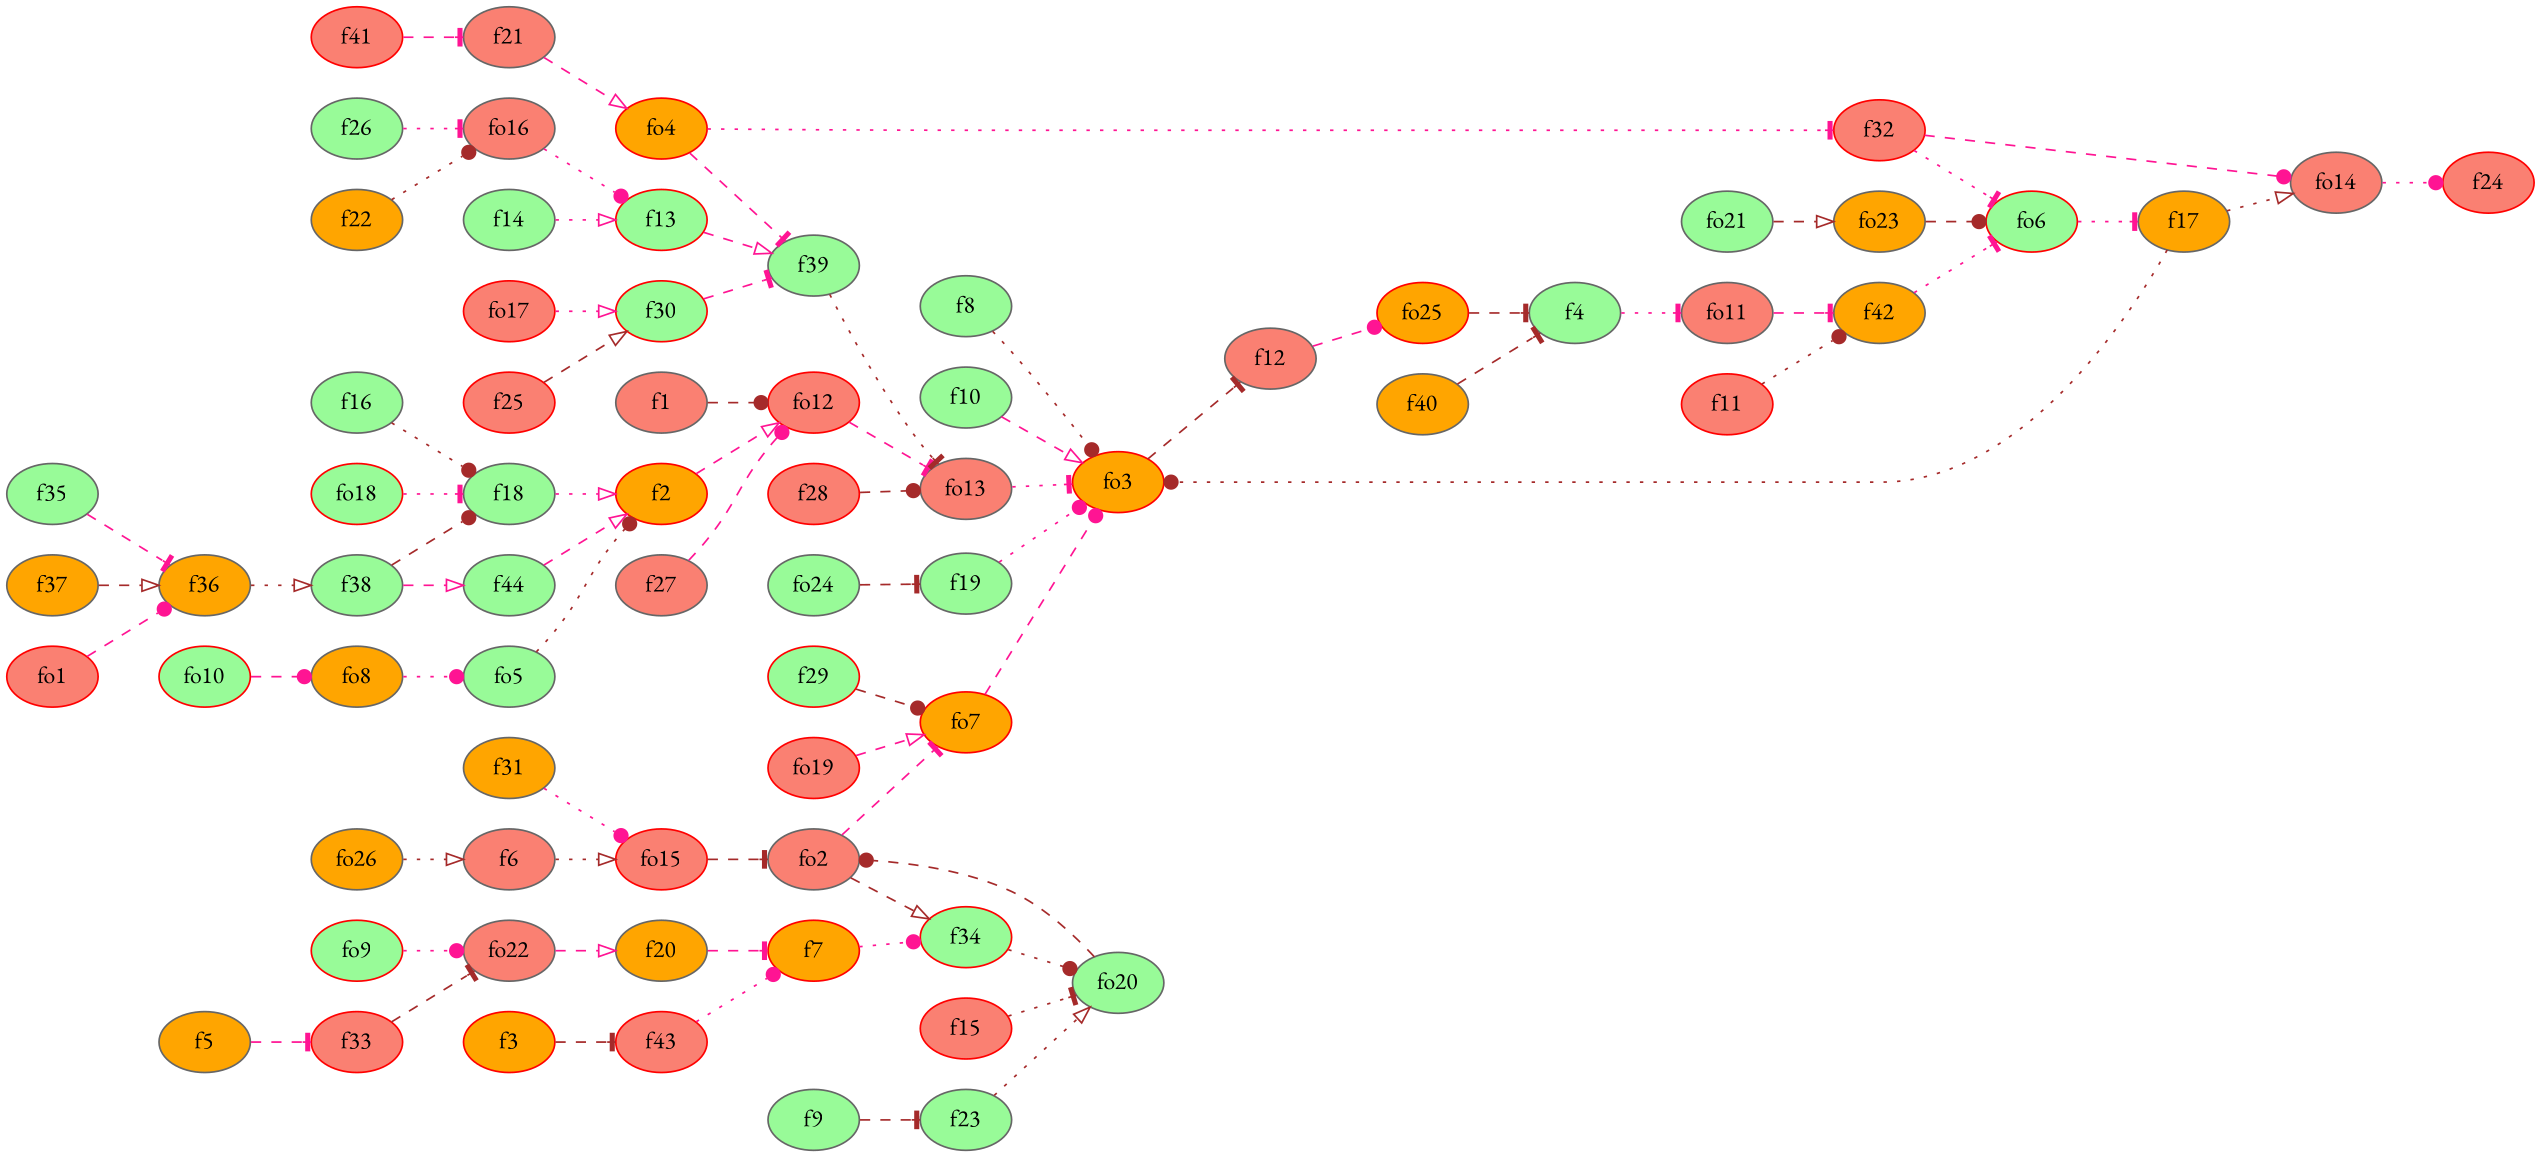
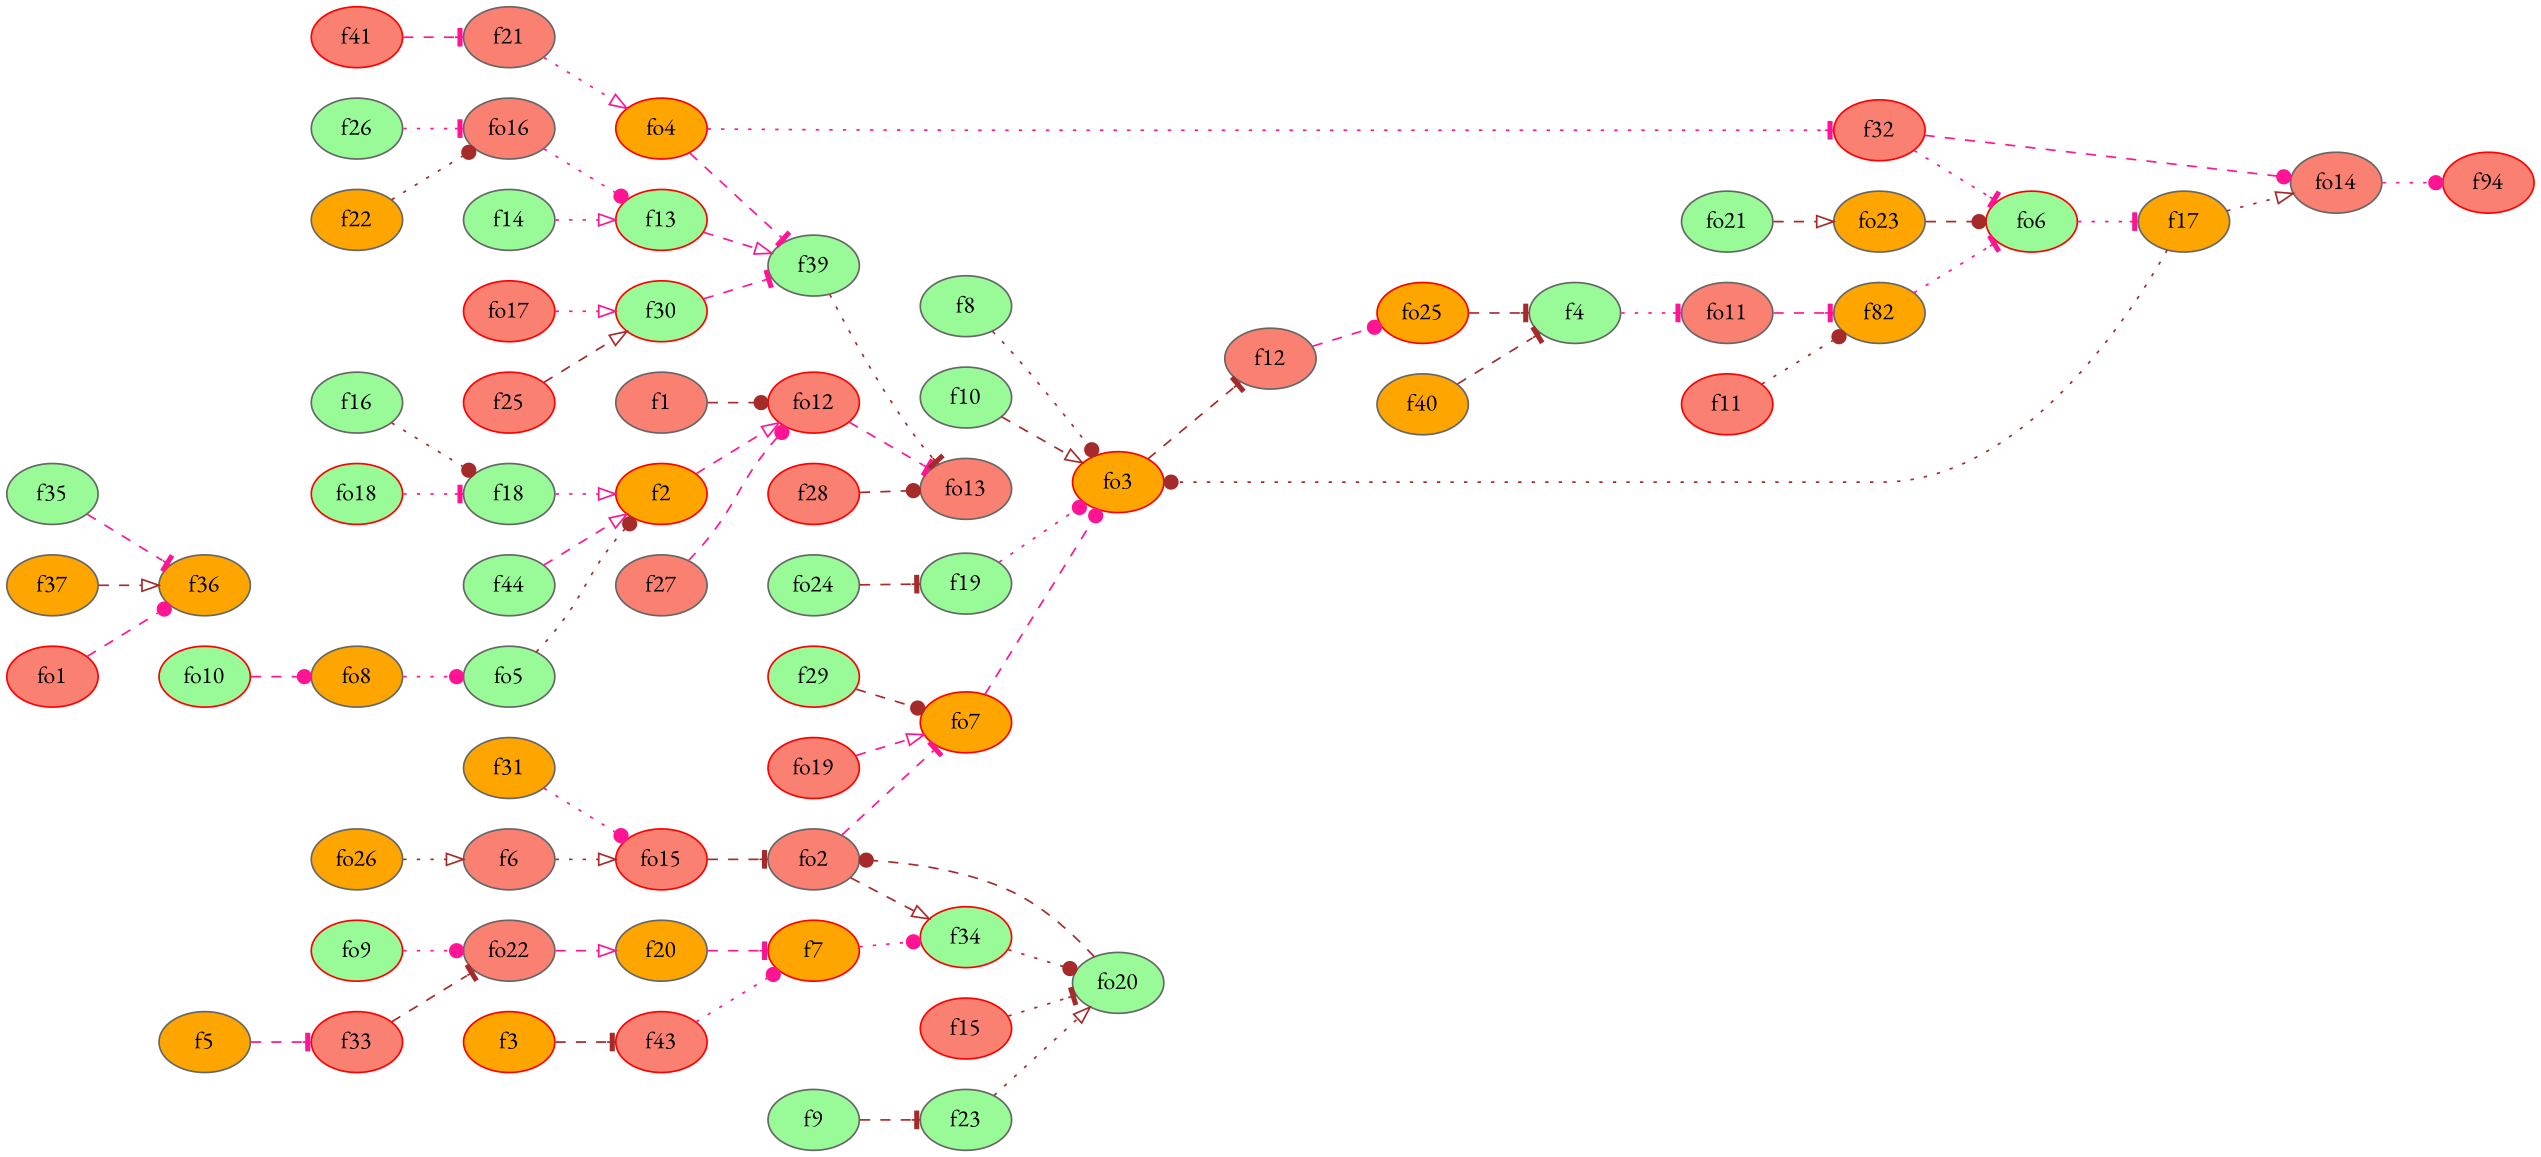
  strict digraph {
    fontname="EB Garamond"
    rankdir=LR
    node [color=gray40 fillcolor=palegreen fontname="EB Garamond" style=filled]
    edge [arrowhead=dot color=deeppink fontname="EB Garamond" style=dashed weight=2]
    f1 [fillcolor=salmon]
    fo12 [color=red fillcolor=salmon]
    fo13 [fillcolor=salmon]
    f2 [color=red fillcolor=orange]
    f3 [color=red fillcolor=orange]
    f43 [color=red fillcolor=salmon]
    f7 [color=red fillcolor=orange]
    fo11 [fillcolor=salmon]
    f4
-   f42 [fillcolor=orange]
+   f42 [fillcolor=orange label=f82]
    f5 [fillcolor=orange]
    f33 [color=red fillcolor=salmon]
    fo22 [fillcolor=salmon]
    f6 [fillcolor=salmon]
    fo15 [color=red fillcolor=salmon]
    fo2 [fillcolor=salmon]
    f34 [color=red]
    fo20
    fo3 [color=red fillcolor=orange]
    f8
    f12 [fillcolor=salmon]
    f9
    f23
    f10
    f11 [color=red fillcolor=salmon]
    fo6 [color=red]
    fo25 [color=red fillcolor=orange]
    f13 [color=red]
    f39
    f14
    f15 [color=red fillcolor=salmon]
    f16
    f18
    f17 [fillcolor=orange]
    fo14 [fillcolor=salmon]
-   f24 [color=red fillcolor=salmon]
+   f24 [color=red fillcolor=salmon label=f94]
    f19
    f20 [fillcolor=orange]
    f21 [fillcolor=salmon]
    fo4 [color=red fillcolor=orange]
    f32 [color=red fillcolor=salmon]
    f22 [fillcolor=orange]
    fo16 [fillcolor=salmon]
    f25 [color=red fillcolor=salmon]
    f30 [color=red]
    f26
    f27 [fillcolor=salmon]
    f28 [color=red fillcolor=salmon]
    f29 [color=red]
    fo7 [color=red fillcolor=orange]
    f31 [fillcolor=orange]
    f36 [fillcolor=orange]
    f35
-   f38
    f44
    f37 [fillcolor=orange]
    f40 [fillcolor=orange]
    f41 [color=red fillcolor=salmon]
    fo1 [color=red fillcolor=salmon]
    fo5
    fo8 [fillcolor=orange]
    fo9 [color=red]
    fo10 [color=red]
    fo17 [color=red fillcolor=salmon]
    fo18 [color=red]
    fo19 [color=red fillcolor=salmon]
    fo23 [fillcolor=orange]
    fo21
    fo24
    fo26 [fillcolor=orange]
    f1 -> fo12 [color=brown]
    fo12 -> fo13 [arrowhead=tee]
-   fo13 -> fo3 [arrowhead=tee style=dotted]
    f2 -> fo12 [arrowhead=onormal]
    f3 -> f43 [arrowhead=tee color=brown]
    f43 -> f7 [style=dotted]
    f7 -> f34 [style=dotted]
    fo11 -> f42 [arrowhead=tee]
    f4 -> fo11 [arrowhead=tee style=dotted]
    f42 -> fo6 [arrowhead=tee style=dotted]
    f5 -> f33 [arrowhead=tee]
    f33 -> fo22 [arrowhead=tee color=brown]
    fo22 -> f20 [arrowhead=onormal]
    f6 -> fo15 [arrowhead=onormal color=brown style=dotted]
    fo15 -> fo2 [arrowhead=tee color=brown]
    fo2 -> f34 [arrowhead=onormal color=brown]
    fo2 -> fo7 [arrowhead=tee]
    f34 -> fo20 [color=brown style=dotted]
    fo20 -> fo2 [color=brown]
    fo3 -> f12 [arrowhead=tee color=brown]
    f8 -> fo3 [color=brown style=dotted]
    f12 -> fo25
    f9 -> f23 [arrowhead=tee color=brown]
    f23 -> fo20 [arrowhead=onormal color=brown style=dotted]
-   f10 -> fo3 [arrowhead=onormal]
+   f10 -> fo3 [arrowhead=onormal color=brown]
    f11 -> f42 [color=brown style=dotted]
    fo6 -> f17 [arrowhead=tee style=dotted]
    fo25 -> f4 [arrowhead=tee color=brown]
    f13 -> f39 [arrowhead=onormal]
    f39 -> fo13 [arrowhead=tee color=brown style=dotted]
    f14 -> f13 [arrowhead=onormal style=dotted]
    f15 -> fo20 [arrowhead=tee color=brown style=dotted]
    f16 -> f18 [color=brown style=dotted]
    f18 -> f2 [arrowhead=onormal style=dotted]
    f17 -> fo3 [color=brown style=dotted]
    f17 -> fo14 [arrowhead=onormal color=brown style=dotted]
    fo14 -> f24 [style=dotted]
    f19 -> fo3 [style=dotted]
    f20 -> f7 [arrowhead=tee]
-   f21 -> fo4 [arrowhead=onormal]
+   f21 -> fo4 [arrowhead=onormal style=dotted]
    fo4 -> f39 [arrowhead=tee]
    fo4 -> f32 [arrowhead=tee style=dotted]
    f32 -> fo6 [arrowhead=tee style=dotted]
    f32 -> fo14
    f22 -> fo16 [color=brown style=dotted]
    fo16 -> f13 [style=dotted]
    f25 -> f30 [arrowhead=onormal color=brown]
    f30 -> f39 [arrowhead=tee]
    f26 -> fo16 [arrowhead=tee style=dotted]
    f27 -> fo12
    f28 -> fo13 [color=brown]
    f29 -> fo7 [color=brown]
    fo7 -> fo3
    f31 -> fo15 [style=dotted]
-   f36 -> f38 [arrowhead=onormal color=brown style=dotted]
    f35 -> f36 [arrowhead=tee]
-   f38 -> f18 [color=brown]
-   f38 -> f44 [arrowhead=onormal]
    f44 -> f2 [arrowhead=onormal]
    f37 -> f36 [arrowhead=onormal color=brown]
    f40 -> f4 [arrowhead=tee color=brown]
    f41 -> f21 [arrowhead=tee]
    fo1 -> f36
    fo5 -> f2 [color=brown style=dotted]
    fo8 -> fo5 [style=dotted]
    fo9 -> fo22 [style=dotted]
    fo10 -> fo8
    fo17 -> f30 [arrowhead=onormal style=dotted]
    fo18 -> f18 [arrowhead=tee style=dotted]
    fo19 -> fo7 [arrowhead=onormal]
    fo23 -> fo6 [color=brown]
    fo21 -> fo23 [arrowhead=onormal color=brown]
    fo24 -> f19 [arrowhead=tee color=brown]
    fo26 -> f6 [arrowhead=onormal color=brown style=dotted]
  }
